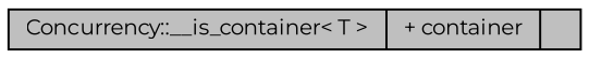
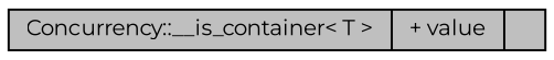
  digraph {
    rankdir=LR
    fontname=Montserrat
-   n1 [color=black fillcolor=grey75 fontcolor=black fontname=Montserrat fontsize=10 height=0.2 label="{Concurrency::__is_container\< T \>\n|+ container\l|}" shape=record style=filled width=0.4]
+   n1 [color=black fillcolor=grey75 fontcolor=black fontname=Montserrat fontsize=10 height=0.2 label="{Concurrency::__is_container\< T \>\n|+ value\l|}" shape=record style=filled width=0.4]
  }
